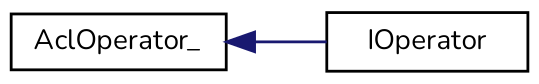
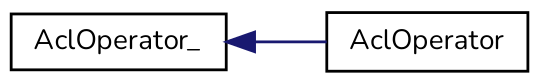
  digraph {
    rankdir=LR
    fontname=Nunito
    node [color=black fillcolor=white fontname=Nunito fontsize=10 shape=record style=filled]
    n1 [height=0.2 label=AclOperator_ width=0.4]
-   n2 [height=0.2 label=IOperator width=0.4]
+   n2 [height=0.2 label=AclOperator width=0.4]
    n1 -> n2 [color=midnightblue dir=back fontname=Nunito fontsize=10 labelfontname=Helvetica labelfontsize=10 style=solid]
  }
